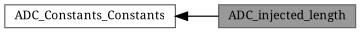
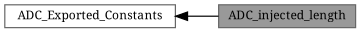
  digraph {
    rankdir=LR
    fontname="Noto Serif"
    node [fontname="Noto Serif" fontsize=10 shape=box style=filled]
-   n1 [color=grey40 fillcolor=white height=0.2 label=ADC_Constants_Constants width=0.4]
+   n1 [color=grey40 fillcolor=white height=0.2 label=ADC_Exported_Constants width=0.4]
    n2 [color=gray40 fillcolor=grey60 fontcolor=black height=0.2 label=ADC_injected_length width=0.4]
    n1 -> n2 [dir=back fontname="Noto Serif" fontsize=10 labelfontname=Helvetica labelfontsize=10 shape=plaintext style=solid]
  }
